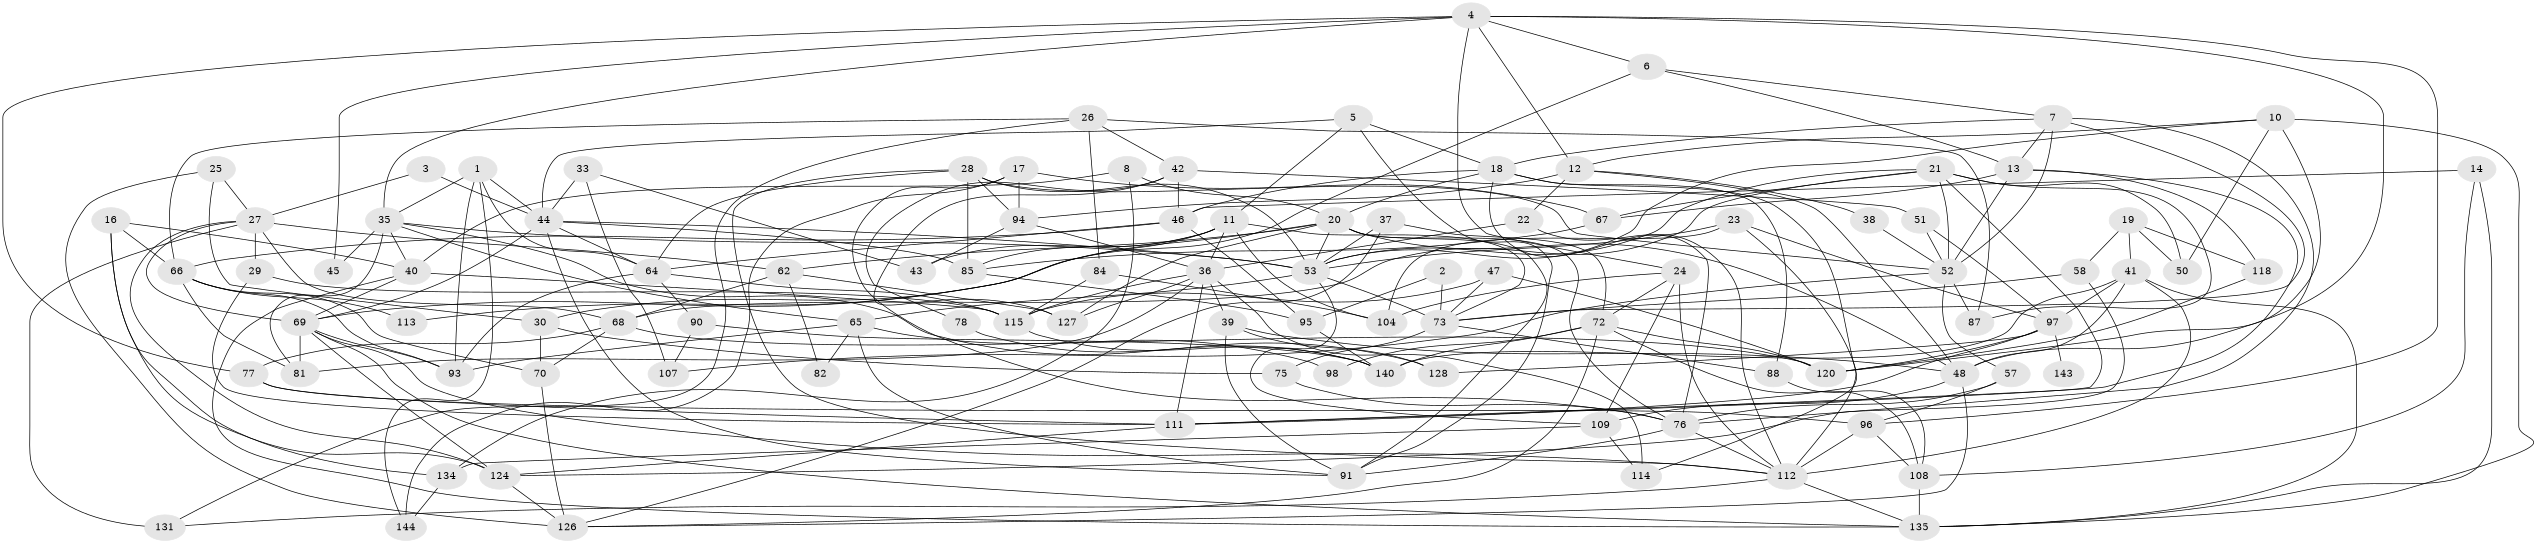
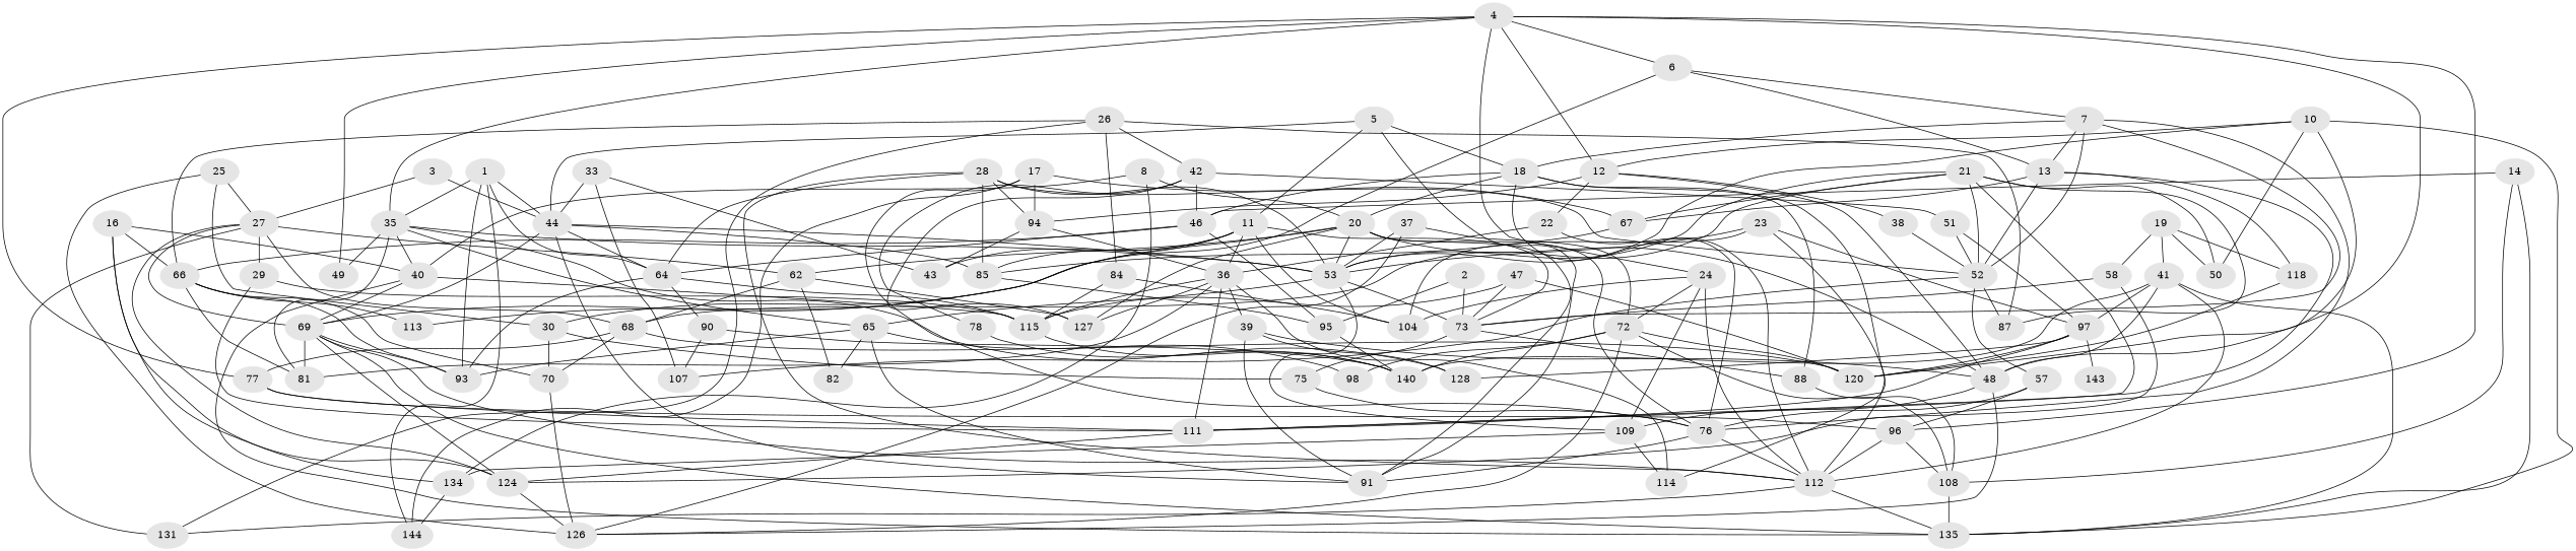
  graph {
    node [color=gray90 style=filled]
    1 [super="+31"]
    35 [super="+147"]
    44 [super="+129"]
    64 [super="+100"]
    93
    144
-   45
+   45 [label=49]
    40 [super="+80"]
    53 [super="+110"]
    65 [super="+117"]
    81 [super="+89"]
    128
    91
    85
    69 [super="+71"]
    115 [super="+139"]
    90 [super="+106"]
    73 [super="+123"]
    88
    75 [super="+116"]
    2
    95
    140
    27 [super="+32"]
    124
    62 [super="+105"]
    68 [super="+138"]
    131
    29 [super="+54"]
    3
    4 [super="+9"]
    6
    12 [super="+55"]
    24 [super="+63"]
    48 [super="+94"]
    77
    96
    7 [super="+15"]
    13 [super="+60"]
    113
    22
    n42 [label=94]
    38
    104
    112 [super="+130"]
    72 [super="+99"]
    109
    126 [super="+141"]
    111 [super="+125"]
    108 [super="+132"]
    5 [super="+92"]
    11
    18 [super="+145"]
    30 [super="+146"]
    36 [super="+137"]
    43
    76 [super="+133"]
    20 [super="+86"]
    46 [super="+59"]
    114
    52 [super="+83"]
    67
    118
    87
    107
    57
    127
    8
    134
    135 [super="+142"]
    10
    50
    120
    70 [super="+103"]
    39 [super="+101"]
    66 [super="+121"]
    14
    16
    17
    19 [super="+74"]
    41 [super="+56"]
    58
    97 [super="+122"]
    82
    21 [super="+102"]
    23
    143
    98
    25 [super="+136"]
    26 [super="+49"]
    42 [super="+119"]
    84
    51 [super="+61"]
    78
    28 [super="+79"]
    33
    37
    47
    1 -- 35
    1 -- 44
    1 -- 64
    1 -- 93
    1 -- 144
    35 -- 45
    35 -- 40
    35 -- 53
    35 -- 65
    35 -- 81 [weight=2]
    35 -- 128
    44 -- 64
    44 -- 53
    44 -- 91
    44 -- 85
    44 -- 69
    64 -- 93
    64 -- 115
    64 -- 90
    40 -- 69
    40 -- 115
    40 -- 135
    53 -- 65
    53 -- 73
    53 -- 109
    65 -- 93
    65 -- 91
    65 -- 82
    65 -- 98
    85 -- 95
    69 -- 93
    69 -- 81
    69 -- 124
    69 -- 112
    69 -- 135
    115 -- 140
    90 -- 140
    90 -- 107
    73 -- 88
    73 -- 75
    88 -- 108
    75 -- 76
    2 -- 73
    2 -- 95
    95 -- 140
    27 -- 69
    27 -- 124
    27 -- 62
    27 -- 68
    27 -- 131
    27 -- 29
    124 -- 126
    62 -- 68
    62 -- 127
    62 -- 82
    68 -- 77
    68 -- 120
    68 -- 70
    29 -- 115
    29 -- 111
    3 -- 44
    3 -- 27
    4 -- 35
    4 -- 45
    4 -- 6
    4 -- 12
    4 -- 24
    4 -- 48
    4 -- 77
    4 -- 96
    6 -- 7
    6 -- 13
    6 -- 113
    12 -- 48
    12 -- 22
    12 -- n42
    12 -- 38
    24 -- 104
    24 -- 112
    24 -- 72
    24 -- 109
    48 -- 109
    48 -- 126
    77 -- 96
    77 -- 111
    96 -- 112
    96 -- 108
    7 -- 73
    7 -- 13
    7 -- 18
    7 -- 76
    7 -- 52
    13 -- 111
    13 -- 52
    13 -- 67
    13 -- 118
    22 -- 112
    22 -- 36
    n42 -- 36
    n42 -- 43
    38 -- 52
    112 -- 131
    112 -- 135
    72 -- 140
    72 -- 126 [weight=2]
    72 -- 108
    72 -- 120
    72 -- 98
    109 -- 114
    109 -- 134
    111 -- 124
    108 -- 135
    5 -- 44
    5 -- 91
    5 -- 11
    5 -- 18
    11 -- 85
    11 -- 73
    11 -- 104
    11 -- 30
    11 -- 36
    11 -- 43
    18 -- 88
    18 -- 76
    18 -- 20
    18 -- 46
    18 -- 114
    30 -- 75
    30 -- 70
    36 -- 81
    36 -- 115
    36 -- 111
    36 -- 114
    36 -- 127
    36 -- 39
    76 -- 91
    76 -- 112
    20 -- 53
    20 -- 91
    20 -- 69
    20 -- 62
    20 -- 48
    20 -- 76
    20 -- 127
    46 -- 64
    46 -- 95
    46 -- 66
    52 -- 87
    52 -- 107
    52 -- 57
    67 -- 85
    118 -- 120
    57 -- 96
    57 -- 76
    8 -- 40
    8 -- 20
    8 -- 134
    134 -- 144
    10 -- 53
    10 -- 12
    10 -- 135
    10 -- 50
    10 -- 120
    70 -- 126
    39 -- 128
    39 -- 91
    39 -- 48
    66 -- 93
    66 -- 81
    66 -- 113
    66 -- 70
    14 -- 108
    14 -- 46
    14 -- 135
    16 -- 40
    16 -- 124
    16 -- 134
    16 -- 66
    17 -- 144
    17 -- n42
    17 -- 76
    17 -- 67
    19 -- 118
    19 -- 50
    19 -- 41
    19 -- 58
    41 -- 140
    41 -- 48
    41 -- 112
    41 -- 135
    41 -- 97
    58 -- 73
    58 -- 124
    97 -- 128
    97 -- 111
    97 -- 120
    97 -- 143 [weight=2]
    21 -- 53
    21 -- 68
    21 -- 111
    21 -- 52
    21 -- 67
    21 -- 87
    21 -- 50
    23 -- 53
    23 -- 104
    23 -- 112
    23 -- 97
    25 -- 27
    25 -- 126
    25 -- 30
    26 -- 131
    26 -- 87
    26 -- 66
    26 -- 42
    26 -- 84
    42 -- 46
    42 -- 127
    42 -- 51
    42 -- 78
    84 -- 115
    84 -- 104
    51 -- 52
    51 -- 97
    78 -- 140
    28 -- 64
    28 -- 53
    28 -- 85
    28 -- n42
    28 -- 112
    28 -- 52
    33 -- 44
    33 -- 43
    33 -- 107
    37 -- 53
    37 -- 72
    37 -- 126
    47 -- 115
    47 -- 73
    47 -- 120
  }
